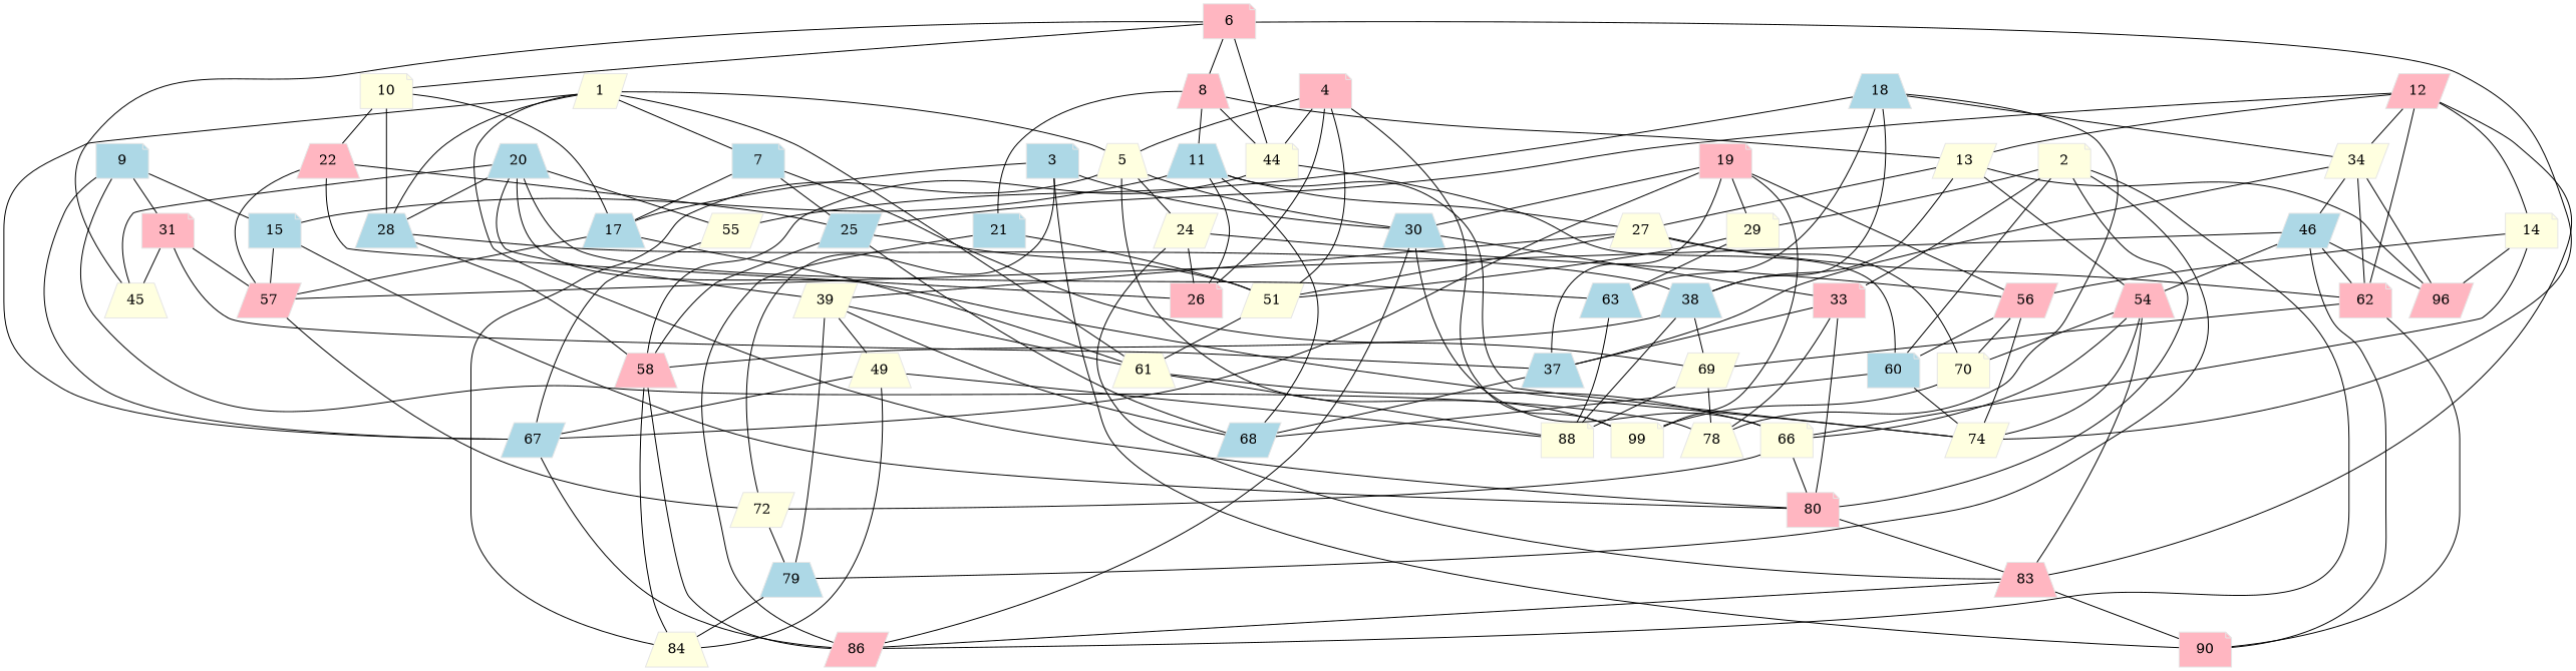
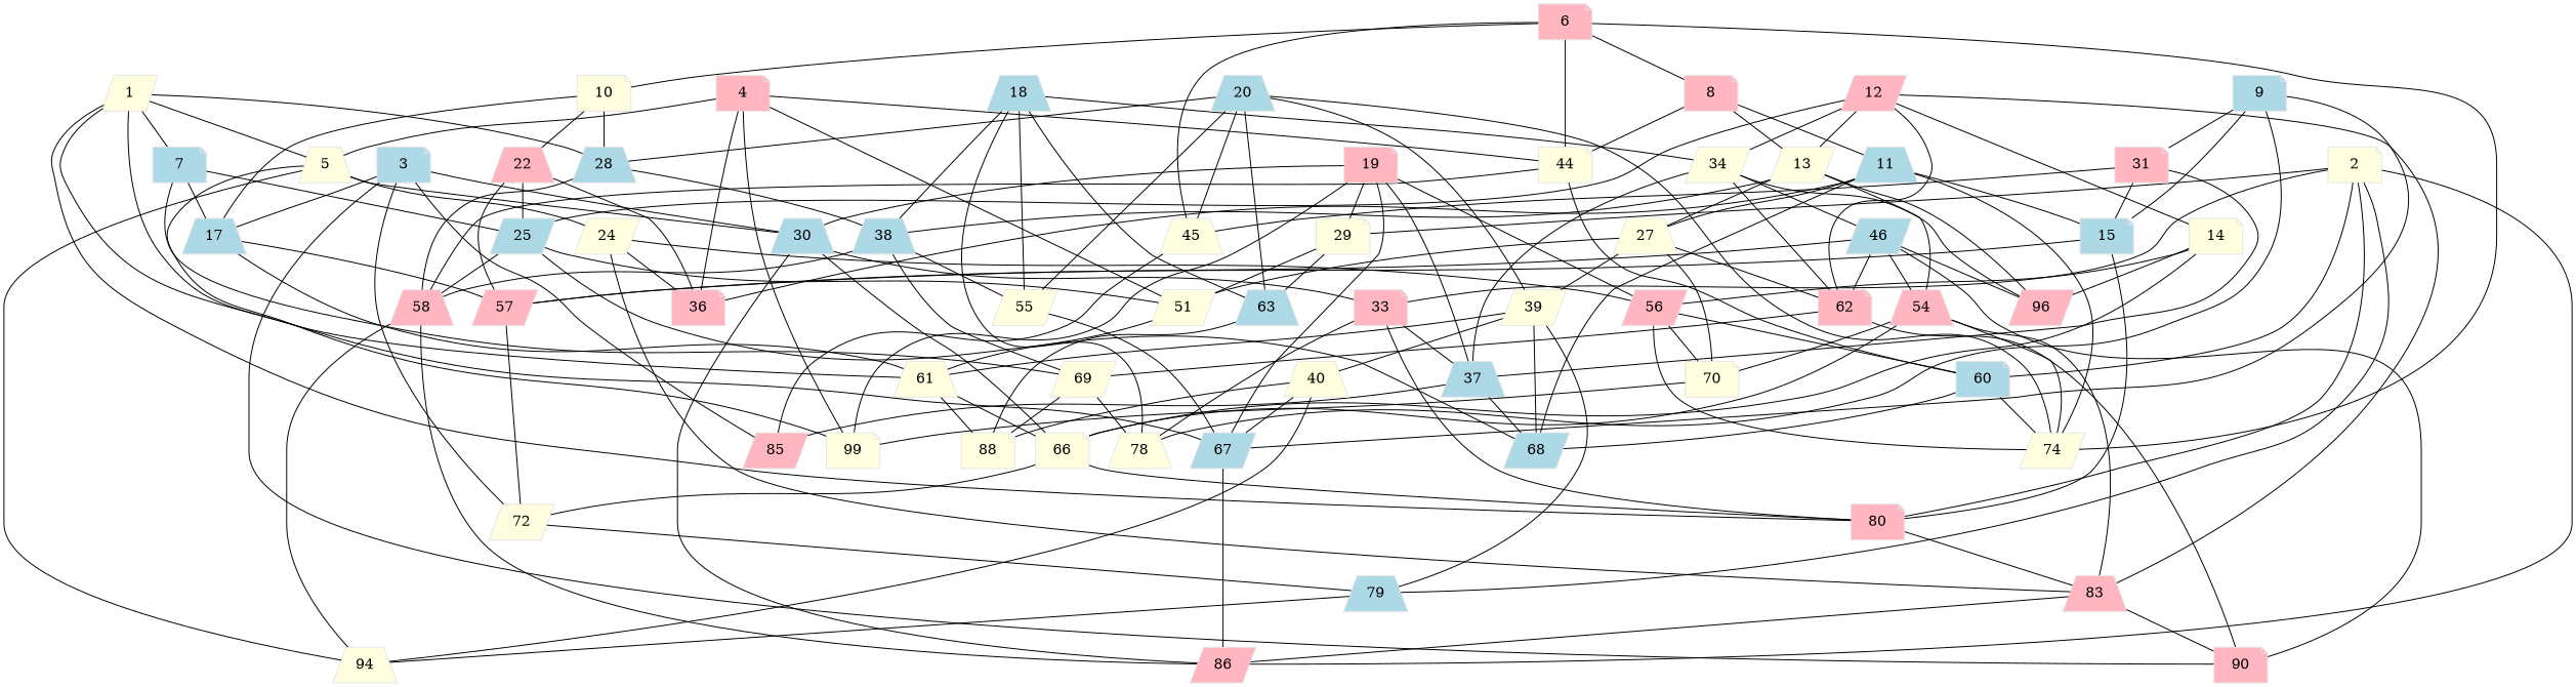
  graph {
    node [color=gray90 fillcolor=lightyellow shape=note style=filled]
    1 [shape=parallelogram super="+84"]
    5 [shape=trapezium super="+106"]
    7 [fillcolor=lightblue super="+65"]
    28 [fillcolor=lightblue shape=trapezium super="+32"]
    61 [shape=trapezium super="+102"]
    67 [fillcolor=lightblue shape=parallelogram super="+105"]
    80 [fillcolor=lightpink super="+104"]
    30 [fillcolor=lightblue shape=trapezium super="+36"]
    99
    24 [shape=parallelogram]
-   94 [shape=trapezium label=84]
+   94 [shape=trapezium]
    17 [fillcolor=lightblue shape=trapezium super="+95"]
    25 [fillcolor=lightblue shape=parallelogram super="+91"]
    69 [shape=parallelogram super="+89"]
    38 [fillcolor=lightblue shape=trapezium super="+53"]
    58 [fillcolor=lightpink shape=trapezium super="+73"]
    66 [super="+98"]
    88
    86 [fillcolor=lightpink shape=parallelogram super="+100"]
    83 [fillcolor=lightpink shape=trapezium super="+101"]
    2 [super="+47"]
    33 [fillcolor=lightpink super="+40"]
    60 [fillcolor=lightblue super="+109"]
    79 [fillcolor=lightblue shape=trapezium]
    29
    78 [shape=trapezium]
    37 [fillcolor=lightblue shape=trapezium super="+107"]
    74 [shape=parallelogram super="+81"]
    68 [fillcolor=lightblue shape=parallelogram super="+71"]
    3 [fillcolor=lightblue super="+23"]
    72 [shape=parallelogram]
+   85 [fillcolor=lightpink shape=parallelogram]
    90 [fillcolor=lightpink]
    57 [fillcolor=lightpink shape=parallelogram super="+97"]
    4 [fillcolor=lightpink super="+59"]
-   26 [fillcolor=lightpink]
+   26 [fillcolor=lightpink label=36]
    44 [super="+50"]
    51 [shape=parallelogram super="+64"]
    63 [fillcolor=lightblue shape=trapezium]
    56 [fillcolor=lightpink shape=parallelogram super="+77"]
    6 [fillcolor=lightpink super="+92"]
-   8 [fillcolor=lightpink shape=trapezium super="+16"]
+   8 [fillcolor=lightpink super="+16"]
    10 [super="+103"]
    45 [shape=trapezium]
    11 [fillcolor=lightblue shape=trapezium super="+43"]
    13 [shape=parallelogram super="+42"]
-   21 [fillcolor=lightblue]
    22 [fillcolor=lightpink shape=trapezium]
    15 [fillcolor=lightblue]
    27 [shape=trapezium super="+93"]
    54 [fillcolor=lightpink shape=trapezium super="+82"]
    96 [fillcolor=lightpink shape=parallelogram]
    9 [fillcolor=lightblue]
    31 [fillcolor=lightpink]
    18 [fillcolor=lightblue shape=trapezium super="+76"]
    34 [shape=parallelogram super="+75"]
    55 [shape=parallelogram]
    62 [fillcolor=lightpink super="+87"]
    39 [shape=parallelogram super="+108"]
    70
    12 [fillcolor=lightpink shape=parallelogram super="+52"]
    14
    46 [fillcolor=lightblue shape=parallelogram super="+48"]
    19 [fillcolor=lightpink super="+41"]
    20 [fillcolor=lightblue shape=trapezium super="+35"]
-   49 [shape=trapezium]
+   49 [shape=trapezium label=40]
    1 -- 5
    1 -- 7
    1 -- 28
    1 -- 61
    1 -- 67
    1 -- 80
    5 -- 30
    5 -- 99
    5 -- 24
    5 -- 94
    7 -- 17 [weight=2]
    7 -- 25
    7 -- 69 [weight=2]
    28 -- 38
    28 -- 58
    61 -- 66
    61 -- 88
    67 -- 86
    80 -- 83
    30 -- 66
    30 -- 86
    30 -- 33
    24 -- 83
    24 -- 26
    24 -- 56
    17 -- 61
    17 -- 57
    25 -- 58
    25 -- 68
    25 -- 51
    69 -- 88
    69 -- 78
    38 -- 69
    38 -- 58
-   38 -- 88
+   38 -- 55
    58 -- 94
    58 -- 86
    66 -- 80
    66 -- 72
    83 -- 86
    83 -- 90
    2 -- 80
    2 -- 86
    2 -- 33 [weight=2]
    2 -- 60
    2 -- 79
    2 -- 29
    33 -- 80
    33 -- 78
    33 -- 37
    60 -- 74
    60 -- 68 [weight=2]
    79 -- 94
    29 -- 51
    29 -- 63
    37 -- 68
+   37 -- 85
    3 -- 30
    3 -- 17
    3 -- 72
+   3 -- 85 [weight=2]
    3 -- 90
    72 -- 79
    57 -- 72
    4 -- 5
    4 -- 99
    4 -- 26
    4 -- 44
    4 -- 51
    44 -- 58
    44 -- 60
    51 -- 61
    63 -- 88
    56 -- 60
    56 -- 74
    56 -- 70
    6 -- 74
    6 -- 44 [weight=2]
    6 -- 8
    6 -- 10
    6 -- 45
    8 -- 44
    8 -- 11
    8 -- 13
-   8 -- 21 [weight=2]
    10 -- 28 [weight=2]
    10 -- 17
    10 -- 22
+   45 -- 85
    11 -- 74
    11 -- 68
    11 -- 26
    11 -- 15
    11 -- 27
    13 -- 38
    13 -- 27
    13 -- 54
    13 -- 96
-   21 -- 86
-   21 -- 51
    22 -- 25
    22 -- 57
    22 -- 26
    15 -- 80
    15 -- 57
    27 -- 51
    27 -- 62
    27 -- 39
    27 -- 70
    54 -- 66
    54 -- 83
    54 -- 74
    54 -- 70
    9 -- 67
    9 -- 78
    9 -- 15
    9 -- 31
    31 -- 37
-   31 -- 57
+   31 -- 15
    31 -- 45
    18 -- 38
    18 -- 78
    18 -- 63
    18 -- 34
    18 -- 55
    34 -- 37
    34 -- 96
    34 -- 62
    34 -- 46
    55 -- 67
    62 -- 69
    62 -- 90
    39 -- 61
    39 -- 79
    39 -- 68
    39 -- 49
    70 -- 99
    12 -- 25
    12 -- 83
    12 -- 13
    12 -- 34
    12 -- 62
    12 -- 14
    14 -- 66
    14 -- 56
    14 -- 96
    46 -- 90
    46 -- 57
    46 -- 54
    46 -- 96
    46 -- 62
    19 -- 67
    19 -- 30
    19 -- 99
    19 -- 29
    19 -- 37
    19 -- 56
    20 -- 28
    20 -- 74
    20 -- 63
    20 -- 45
    20 -- 55
    20 -- 39
    49 -- 67
    49 -- 94
    49 -- 88
  }
